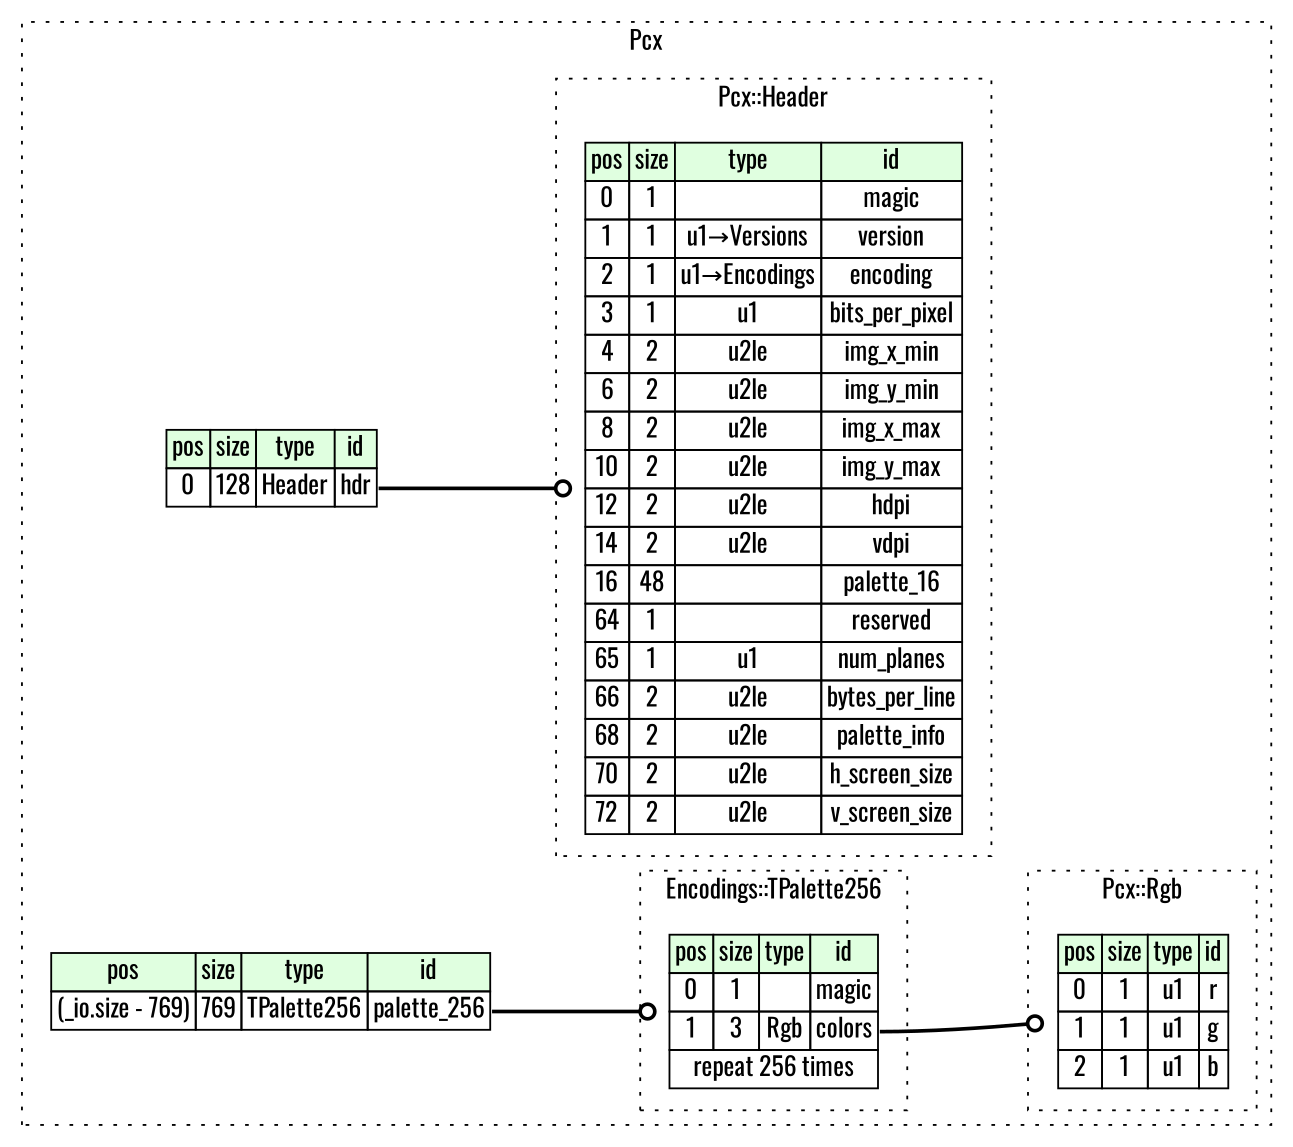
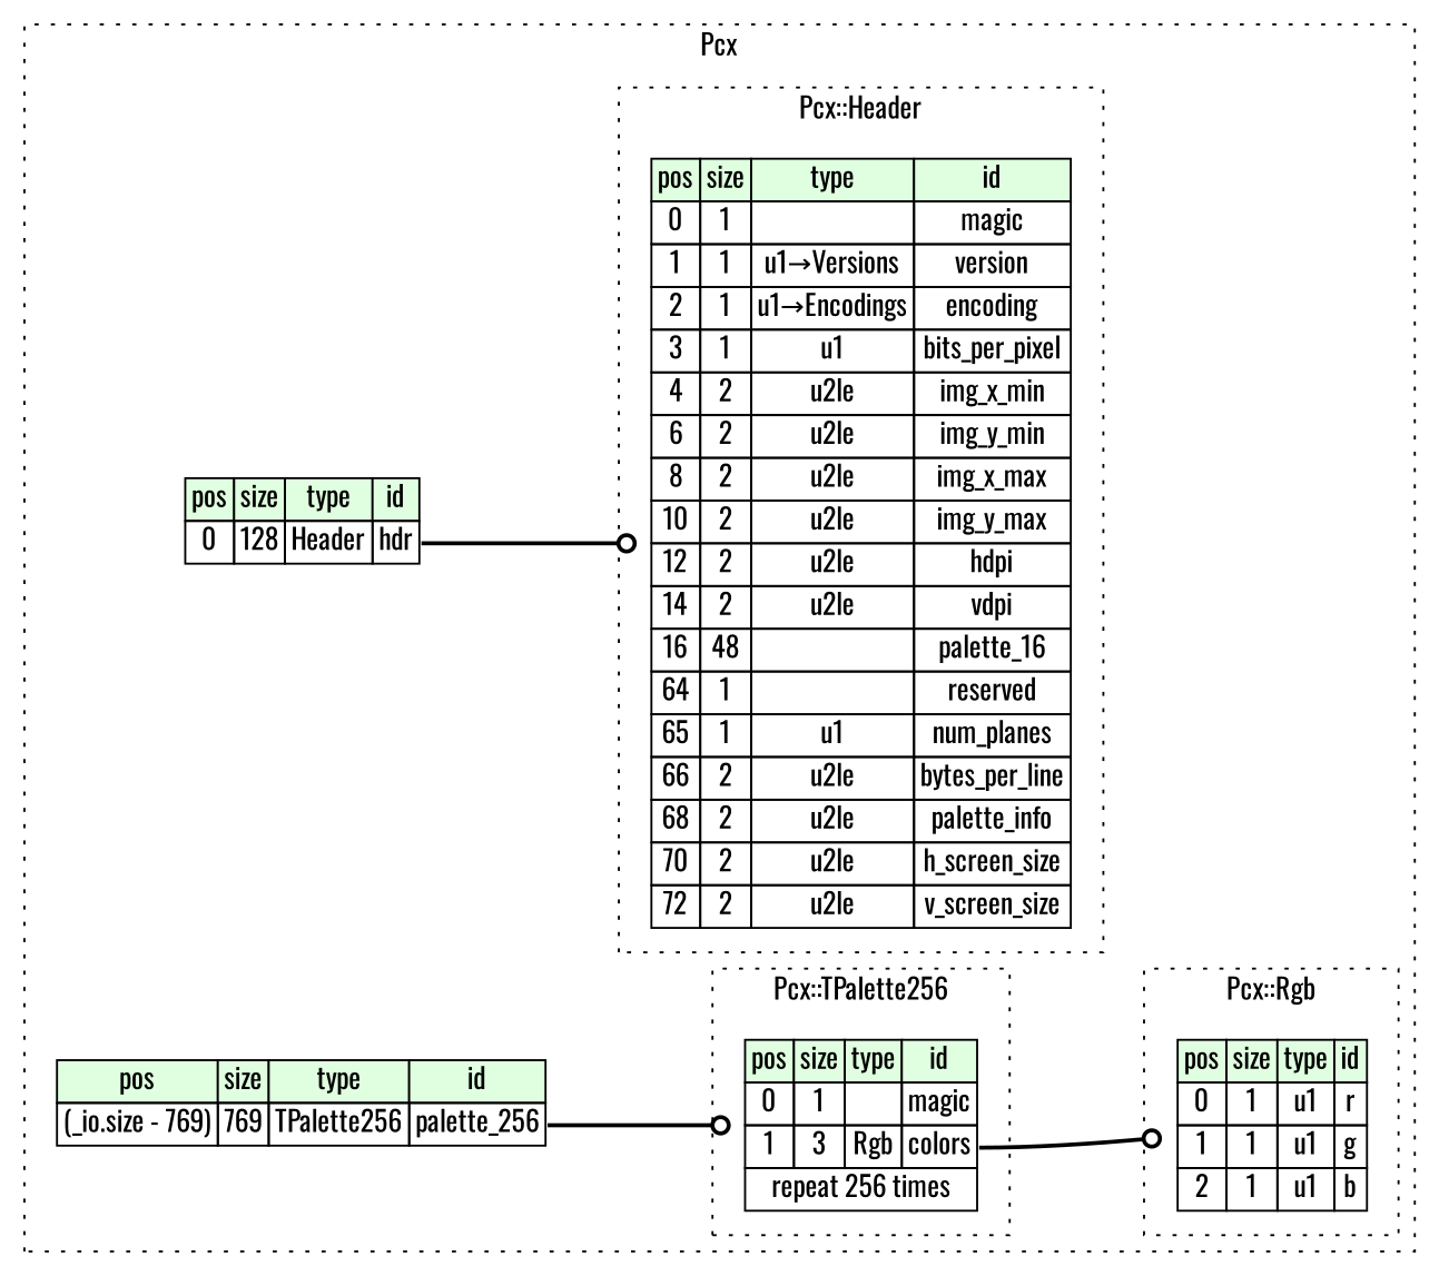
  digraph {
    rankdir=LR
    fontname=Oswald
    node [shape=plaintext fontname=Oswald]
    edge [style=bold arrowhead=odot fontname=Oswald]
    n1 [label=<<TABLE BORDER="0" CELLBORDER="1" CELLSPACING="0"> 				<TR><TD BGCOLOR="#E0FFE0">pos</TD><TD BGCOLOR="#E0FFE0">size</TD><TD BGCOLOR="#E0FFE0">type</TD><TD BGCOLOR="#E0FFE0">id</TD></TR> 				<TR><TD PORT="magic_pos">0</TD><TD PORT="magic_size">1</TD><TD></TD><TD PORT="magic_type">magic</TD></TR> 				<TR><TD PORT="version_pos">1</TD><TD PORT="version_size">1</TD><TD>u1→Versions</TD><TD PORT="version_type">version</TD></TR> 				<TR><TD PORT="encoding_pos">2</TD><TD PORT="encoding_size">1</TD><TD>u1→Encodings</TD><TD PORT="encoding_type">encoding</TD></TR> 				<TR><TD PORT="bits_per_pixel_pos">3</TD><TD PORT="bits_per_pixel_size">1</TD><TD>u1</TD><TD PORT="bits_per_pixel_type">bits_per_pixel</TD></TR> 				<TR><TD PORT="img_x_min_pos">4</TD><TD PORT="img_x_min_size">2</TD><TD>u2le</TD><TD PORT="img_x_min_type">img_x_min</TD></TR> 				<TR><TD PORT="img_y_min_pos">6</TD><TD PORT="img_y_min_size">2</TD><TD>u2le</TD><TD PORT="img_y_min_type">img_y_min</TD></TR> 				<TR><TD PORT="img_x_max_pos">8</TD><TD PORT="img_x_max_size">2</TD><TD>u2le</TD><TD PORT="img_x_max_type">img_x_max</TD></TR> 				<TR><TD PORT="img_y_max_pos">10</TD><TD PORT="img_y_max_size">2</TD><TD>u2le</TD><TD PORT="img_y_max_type">img_y_max</TD></TR> 				<TR><TD PORT="hdpi_pos">12</TD><TD PORT="hdpi_size">2</TD><TD>u2le</TD><TD PORT="hdpi_type">hdpi</TD></TR> 				<TR><TD PORT="vdpi_pos">14</TD><TD PORT="vdpi_size">2</TD><TD>u2le</TD><TD PORT="vdpi_type">vdpi</TD></TR> 				<TR><TD PORT="palette_16_pos">16</TD><TD PORT="palette_16_size">48</TD><TD></TD><TD PORT="palette_16_type">palette_16</TD></TR> 				<TR><TD PORT="reserved_pos">64</TD><TD PORT="reserved_size">1</TD><TD></TD><TD PORT="reserved_type">reserved</TD></TR> 				<TR><TD PORT="num_planes_pos">65</TD><TD PORT="num_planes_size">1</TD><TD>u1</TD><TD PORT="num_planes_type">num_planes</TD></TR> 				<TR><TD PORT="bytes_per_line_pos">66</TD><TD PORT="bytes_per_line_size">2</TD><TD>u2le</TD><TD PORT="bytes_per_line_type">bytes_per_line</TD></TR> 				<TR><TD PORT="palette_info_pos">68</TD><TD PORT="palette_info_size">2</TD><TD>u2le</TD><TD PORT="palette_info_type">palette_info</TD></TR> 				<TR><TD PORT="h_screen_size_pos">70</TD><TD PORT="h_screen_size_size">2</TD><TD>u2le</TD><TD PORT="h_screen_size_type">h_screen_size</TD></TR> 				<TR><TD PORT="v_screen_size_pos">72</TD><TD PORT="v_screen_size_size">2</TD><TD>u2le</TD><TD PORT="v_screen_size_type">v_screen_size</TD></TR> 			</TABLE>>]
    n2 [label=<<TABLE BORDER="0" CELLBORDER="1" CELLSPACING="0"> 				<TR><TD BGCOLOR="#E0FFE0">pos</TD><TD BGCOLOR="#E0FFE0">size</TD><TD BGCOLOR="#E0FFE0">type</TD><TD BGCOLOR="#E0FFE0">id</TD></TR> 				<TR><TD PORT="magic_pos">0</TD><TD PORT="magic_size">1</TD><TD></TD><TD PORT="magic_type">magic</TD></TR> 				<TR><TD PORT="colors_pos">1</TD><TD PORT="colors_size">3</TD><TD>Rgb</TD><TD PORT="colors_type">colors</TD></TR> 				<TR><TD COLSPAN="4" PORT="colors__repeat">repeat 256 times</TD></TR> 			</TABLE>>]
    n3 [label=<<TABLE BORDER="0" CELLBORDER="1" CELLSPACING="0"> 				<TR><TD BGCOLOR="#E0FFE0">pos</TD><TD BGCOLOR="#E0FFE0">size</TD><TD BGCOLOR="#E0FFE0">type</TD><TD BGCOLOR="#E0FFE0">id</TD></TR> 				<TR><TD PORT="r_pos">0</TD><TD PORT="r_size">1</TD><TD>u1</TD><TD PORT="r_type">r</TD></TR> 				<TR><TD PORT="g_pos">1</TD><TD PORT="g_size">1</TD><TD>u1</TD><TD PORT="g_type">g</TD></TR> 				<TR><TD PORT="b_pos">2</TD><TD PORT="b_size">1</TD><TD>u1</TD><TD PORT="b_type">b</TD></TR> 			</TABLE>>]
    n4 [label=<<TABLE BORDER="0" CELLBORDER="1" CELLSPACING="0"> 			<TR><TD BGCOLOR="#E0FFE0">pos</TD><TD BGCOLOR="#E0FFE0">size</TD><TD BGCOLOR="#E0FFE0">type</TD><TD BGCOLOR="#E0FFE0">id</TD></TR> 			<TR><TD PORT="hdr_pos">0</TD><TD PORT="hdr_size">128</TD><TD>Header</TD><TD PORT="hdr_type">hdr</TD></TR> 		</TABLE>>]
    n5 [label=<<TABLE BORDER="0" CELLBORDER="1" CELLSPACING="0"> 			<TR><TD BGCOLOR="#E0FFE0">pos</TD><TD BGCOLOR="#E0FFE0">size</TD><TD BGCOLOR="#E0FFE0">type</TD><TD BGCOLOR="#E0FFE0">id</TD></TR> 			<TR><TD PORT="palette_256_pos">(_io.size - 769)</TD><TD PORT="palette_256_size">769</TD><TD>TPalette256</TD><TD PORT="palette_256_type">palette_256</TD></TR> 		</TABLE>>]
    subgraph cluster_1 {
      label=Pcx
      style=dotted
      n4
      n5
      subgraph cluster_2 {
        label="Pcx::Header"
        style=dotted
        n1
      }
      subgraph cluster_3 {
-       label="Encodings::TPalette256"
+       label="Pcx::TPalette256"
        style=dotted
        n2
      }
      subgraph cluster_4 {
        label="Pcx::Rgb"
        style=dotted
        n3
      }
    }
    n2 -> n3 [tailport=colors_type]
    n4 -> n1 [tailport=hdr_type]
    n5 -> n2 [tailport=palette_256_type]
  }
